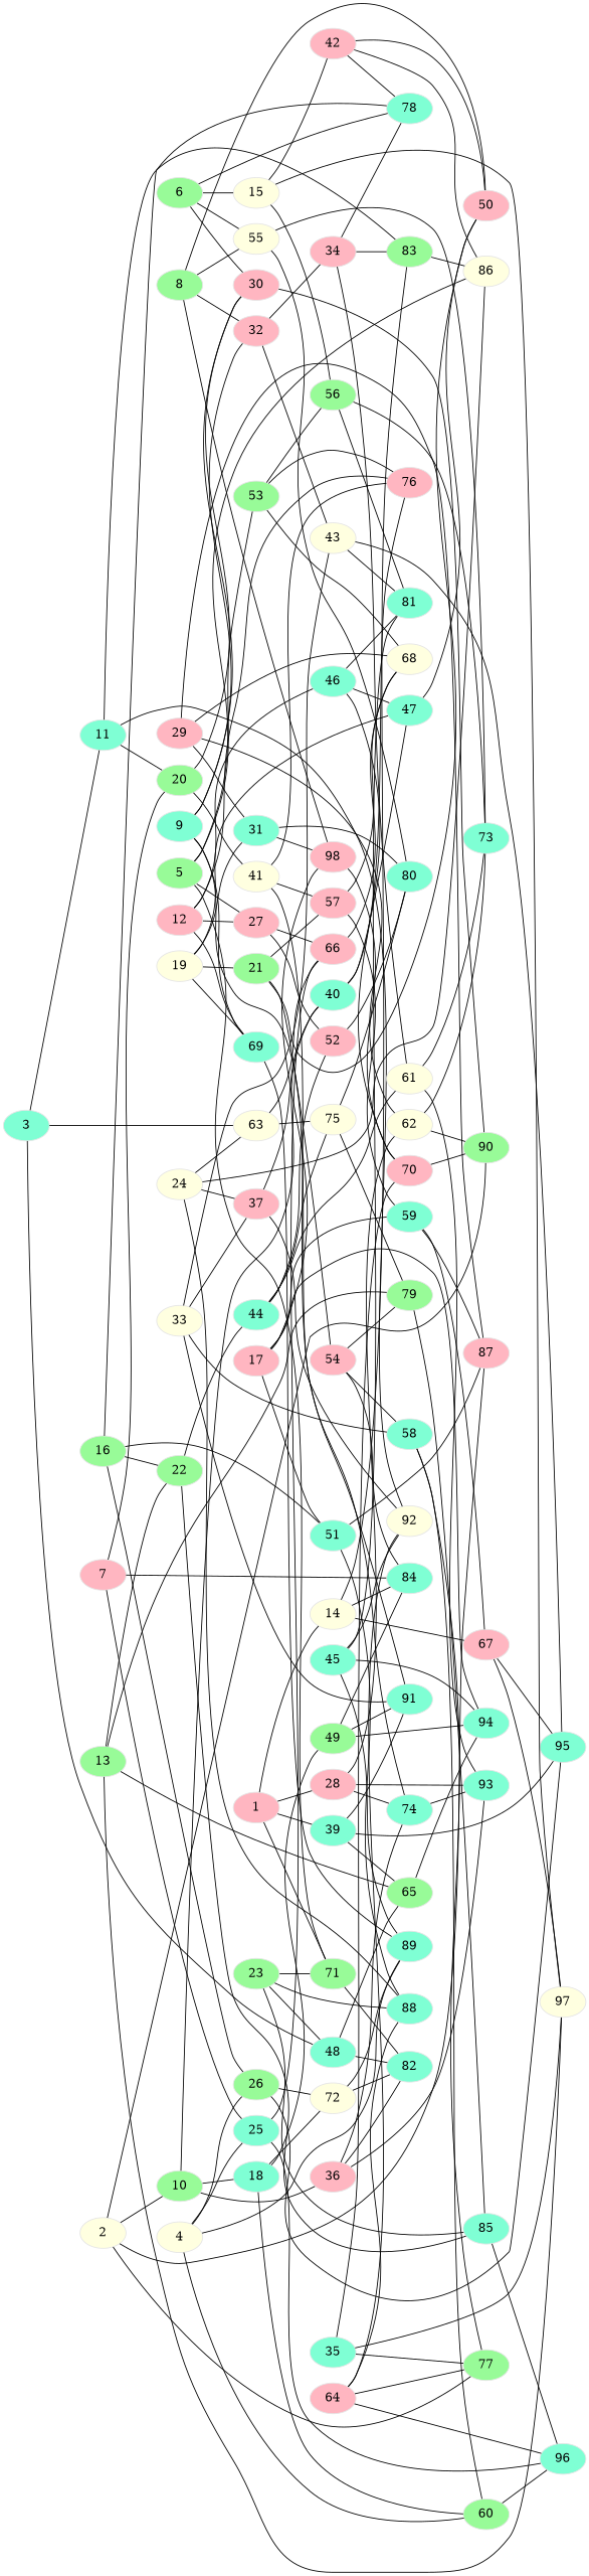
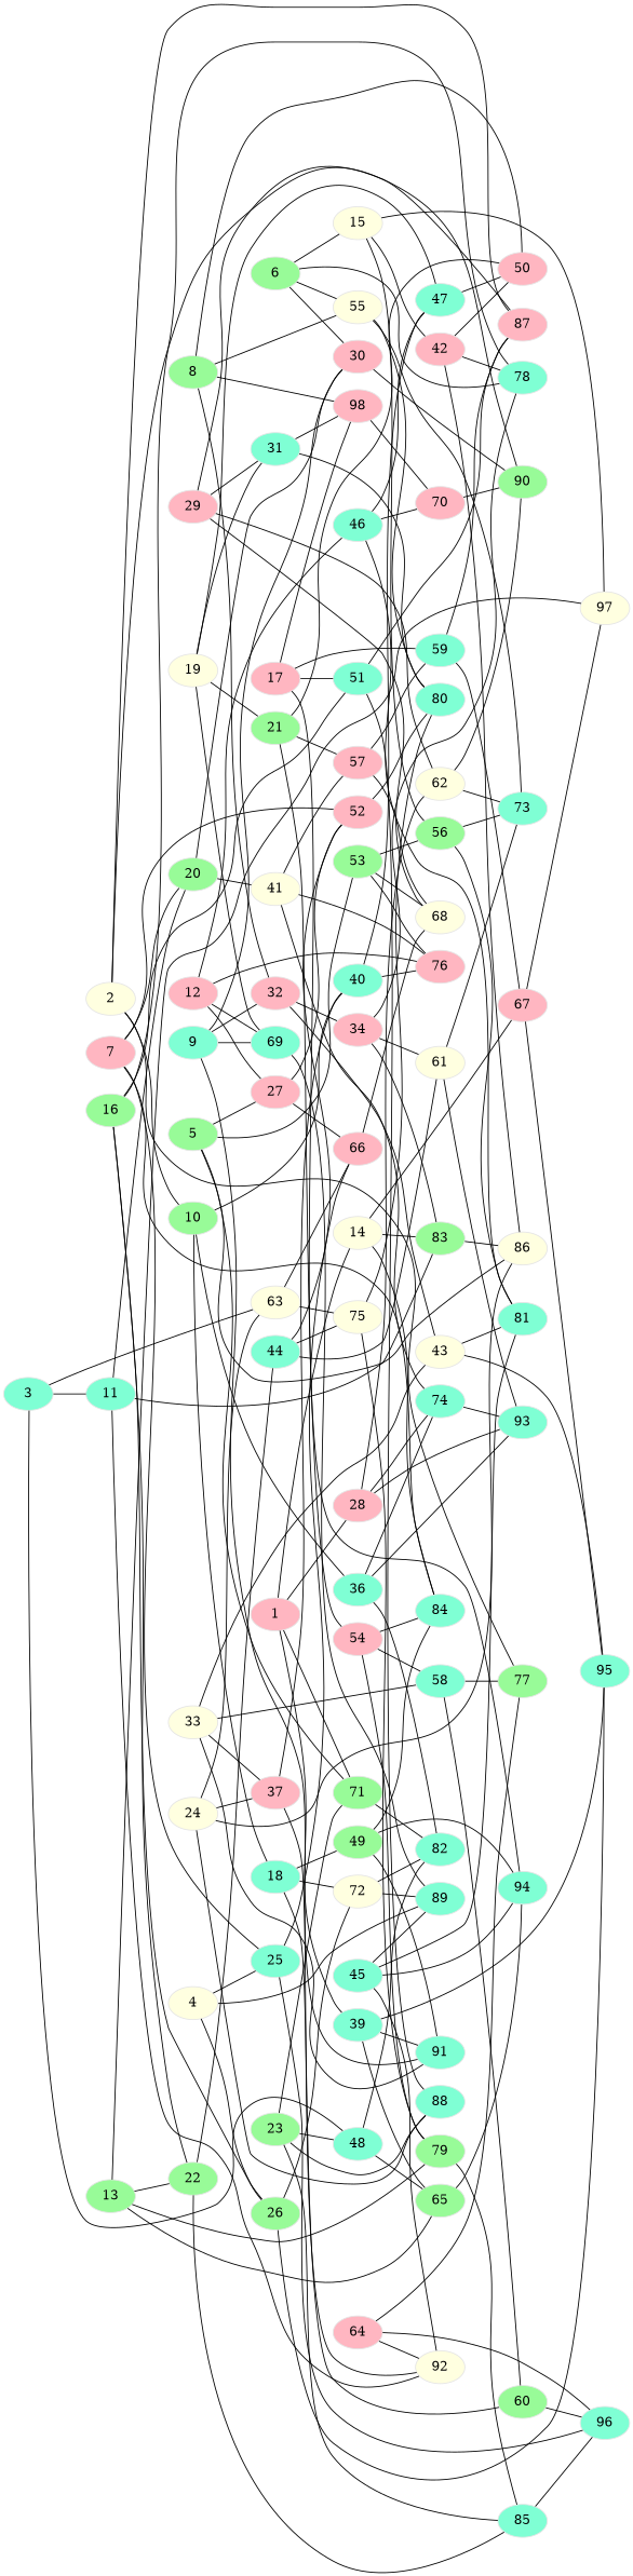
  graph {
    rankdir=LR
    node [color=gray90 fillcolor=aquamarine style=filled]
    1 [fillcolor=lightpink]
    14 [fillcolor=lightyellow]
    28 [fillcolor=lightpink]
    39
    71 [fillcolor=palegreen]
    84
    83 [fillcolor=palegreen]
    67 [fillcolor=lightpink]
    62 [fillcolor=lightyellow]
    74
    93
    91
    65 [fillcolor=palegreen]
    95
    82
    2 [fillcolor=lightyellow]
    10 [fillcolor=palegreen]
    77 [fillcolor=palegreen]
    87 [fillcolor=lightpink]
    90 [fillcolor=palegreen]
    18
-   36 [fillcolor=lightpink]
+   36
    40
    3
    11
    48
    63 [fillcolor=lightyellow]
    20 [fillcolor=palegreen]
    92 [fillcolor=lightyellow]
-   35
    97 [fillcolor=lightyellow]
    70 [fillcolor=lightpink]
    66 [fillcolor=lightpink]
    75 [fillcolor=lightyellow]
    4 [fillcolor=lightyellow]
    25
    26 [fillcolor=palegreen]
    60 [fillcolor=palegreen]
    89
    96
    72 [fillcolor=lightyellow]
    5 [fillcolor=palegreen]
    27 [fillcolor=lightpink]
    53 [fillcolor=palegreen]
    86 [fillcolor=lightyellow]
    52 [fillcolor=lightpink]
    76 [fillcolor=lightpink]
    56 [fillcolor=palegreen]
    68 [fillcolor=lightyellow]
    6 [fillcolor=palegreen]
    15 [fillcolor=lightyellow]
    30 [fillcolor=lightpink]
    55 [fillcolor=lightyellow]
    78
    42 [fillcolor=lightpink]
    80
    73
    7 [fillcolor=lightpink]
    41 [fillcolor=lightyellow]
    8 [fillcolor=palegreen]
    32 [fillcolor=lightpink]
    n62 [fillcolor=lightpink label=98]
    50 [fillcolor=lightpink]
    34 [fillcolor=lightpink]
    43 [fillcolor=lightyellow]
    9
    69
    49 [fillcolor=palegreen]
    47
    12 [fillcolor=lightpink]
    46
    81
    13 [fillcolor=palegreen]
    22 [fillcolor=palegreen]
    79 [fillcolor=palegreen]
    44
    85
    94
    16 [fillcolor=palegreen]
    51
    88
    17 [fillcolor=lightpink]
    59
    19 [fillcolor=lightyellow]
    21 [fillcolor=palegreen]
    31
    54 [fillcolor=lightpink]
    57 [fillcolor=lightpink]
    58
    61 [fillcolor=lightyellow]
    23 [fillcolor=palegreen]
    24 [fillcolor=lightyellow]
    37 [fillcolor=lightpink]
    29 [fillcolor=lightpink]
    33 [fillcolor=lightyellow]
    45
    64 [fillcolor=lightpink]
    1 -- 14
    1 -- 28
    1 -- 39
    1 -- 71
    14 -- 84
    14 -- 83
    14 -- 67
    28 -- 62
    28 -- 74
    28 -- 93
    39 -- 91
    39 -- 65
    39 -- 95
    71 -- 82
    83 -- 86
    67 -- 95
    67 -- 97
    62 -- 90
    62 -- 73
    74 -- 93
    65 -- 94
    2 -- 10
    2 -- 77
    2 -- 87
    2 -- 90
    10 -- 18
    10 -- 36
    10 -- 40
    18 -- 60
    18 -- 72
    18 -- 49
    36 -- 74
    36 -- 93
    36 -- 82
    40 -- 76
    40 -- 47
    3 -- 11
    3 -- 48
    3 -- 63
    11 -- 83
    11 -- 20
    11 -- 92
    48 -- 65
    48 -- 82
    63 -- 66
    63 -- 75
    20 -- 30
    20 -- 41
-   35 -- 77
-   35 -- 97
-   35 -- 70
    70 -- 90
    66 -- 68
    75 -- 80
    75 -- 79
    4 -- 25
    4 -- 26
-   4 -- 60
    4 -- 89
    25 -- 66
    25 -- 96
    26 -- 95
    26 -- 72
    60 -- 96
    72 -- 82
    72 -- 89
    5 -- 71
    5 -- 27
    5 -- 53
    5 -- 86
    27 -- 66
    27 -- 52
    53 -- 76
    53 -- 56
    53 -- 68
    52 -- 80
    56 -- 73
    56 -- 81
    6 -- 15
    6 -- 30
    6 -- 55
    6 -- 78
    15 -- 97
    15 -- 56
    15 -- 42
    30 -- 90
    55 -- 80
    55 -- 73
    42 -- 86
    42 -- 78
    42 -- 50
    7 -- 84
    7 -- 20
    7 -- 25
+   7 -- 52
    41 -- 74
    41 -- 76
    41 -- 57
    8 -- 55
    8 -- 32
    8 -- n62
    8 -- 50
    32 -- 34
    32 -- 43
    n62 -- 70
    34 -- 83
    34 -- 78
    34 -- 61
    43 -- 95
    43 -- 81
    9 -- 91
    9 -- 30
    9 -- 32
    9 -- 69
    69 -- 89
    49 -- 84
    49 -- 91
    49 -- 94
    47 -- 50
    12 -- 27
    12 -- 76
    12 -- 69
    12 -- 46
    46 -- 70
    46 -- 47
    46 -- 81
    13 -- 65
    13 -- 97
    13 -- 22
    13 -- 79
    22 -- 44
    22 -- 85
    79 -- 85
    44 -- 75
    44 -- 52
    44 -- 61
    85 -- 96
    16 -- 26
    16 -- 78
    16 -- 22
    16 -- 51
    51 -- 87
    51 -- 88
    17 -- n62
    17 -- 94
    17 -- 51
    17 -- 59
    59 -- 67
    59 -- 87
    19 -- 69
    19 -- 47
    19 -- 21
    19 -- 31
    21 -- 50
    21 -- 54
    21 -- 57
    31 -- 80
    31 -- n62
    54 -- 84
    54 -- 79
    54 -- 58
    57 -- 68
    57 -- 59
    58 -- 77
    58 -- 60
    61 -- 93
    61 -- 73
    23 -- 71
    23 -- 48
    23 -- 85
    23 -- 88
    24 -- 63
    24 -- 86
    24 -- 88
    24 -- 37
    37 -- 40
    37 -- 92
    29 -- 62
    29 -- 87
    29 -- 68
    29 -- 31
    33 -- 91
    33 -- 43
    33 -- 58
    33 -- 37
    45 -- 92
    45 -- 89
    45 -- 81
    45 -- 94
    64 -- 77
    64 -- 92
    64 -- 96
-   64 -- 88
  }
